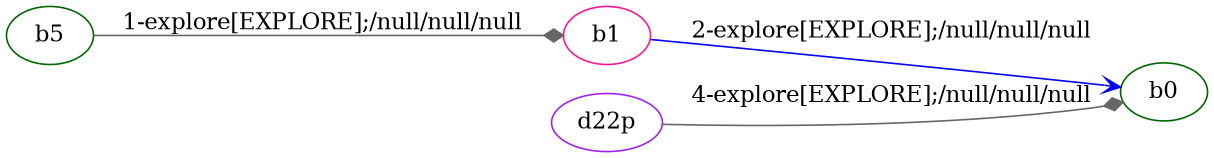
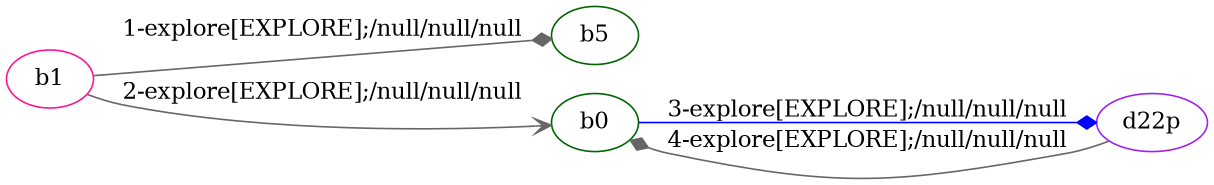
  digraph {
    fontname="DejaVu Serif"
    rankdir=LR
    node [color=darkgreen fontname="DejaVu Serif"]
    edge [arrowhead=diamond color=gray40 fontname="DejaVu Serif"]
    n1 [label=b5]
    b1 [color=deeppink]
    b0
    n4 [color=purple label=d22p]
-   n1 -> b1 [label="1-explore[EXPLORE];/null/null/null"]
-   b1 -> b0 [arrowhead=vee color=blue label="2-explore[EXPLORE];/null/null/null"]
+   b1 -> n1 [label="1-explore[EXPLORE];/null/null/null"]
+   b1 -> b0 [arrowhead=vee label="2-explore[EXPLORE];/null/null/null"]
+   b0 -> n4 [color=blue label="3-explore[EXPLORE];/null/null/null"]
    n4 -> b0 [label="4-explore[EXPLORE];/null/null/null"]
  }
